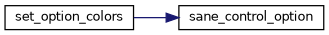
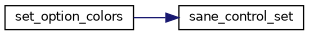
  digraph {
    rankdir=LR
    node [color=black fillcolor=white fontname=Helvetica fontsize=10 shape=record style=filled]
    n1 [fontcolor=black height=0.2 label=set_option_colors width=0.4]
-   n2 [height=0.2 label=sane_control_option width=0.4]
+   n2 [height=0.2 label=sane_control_set width=0.4]
    n1 -> n2 [color=midnightblue fontname=Helvetica fontsize=10 labelfontname=Helvetica labelfontsize=10 style=solid]
  }
